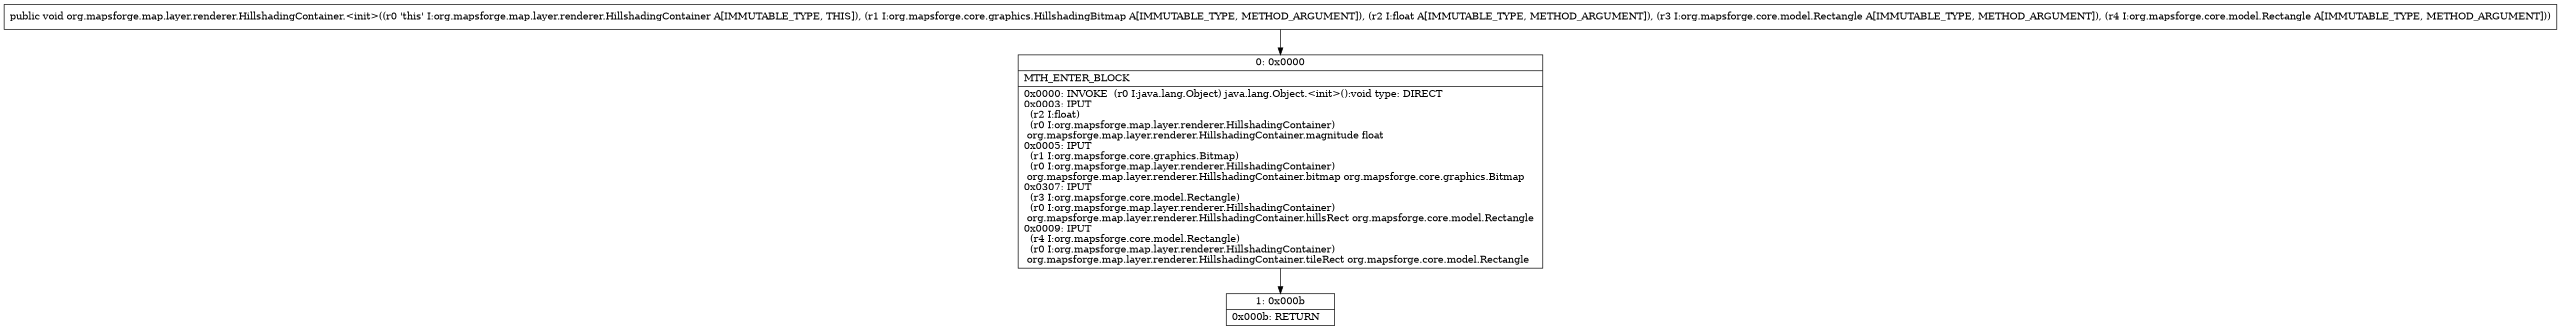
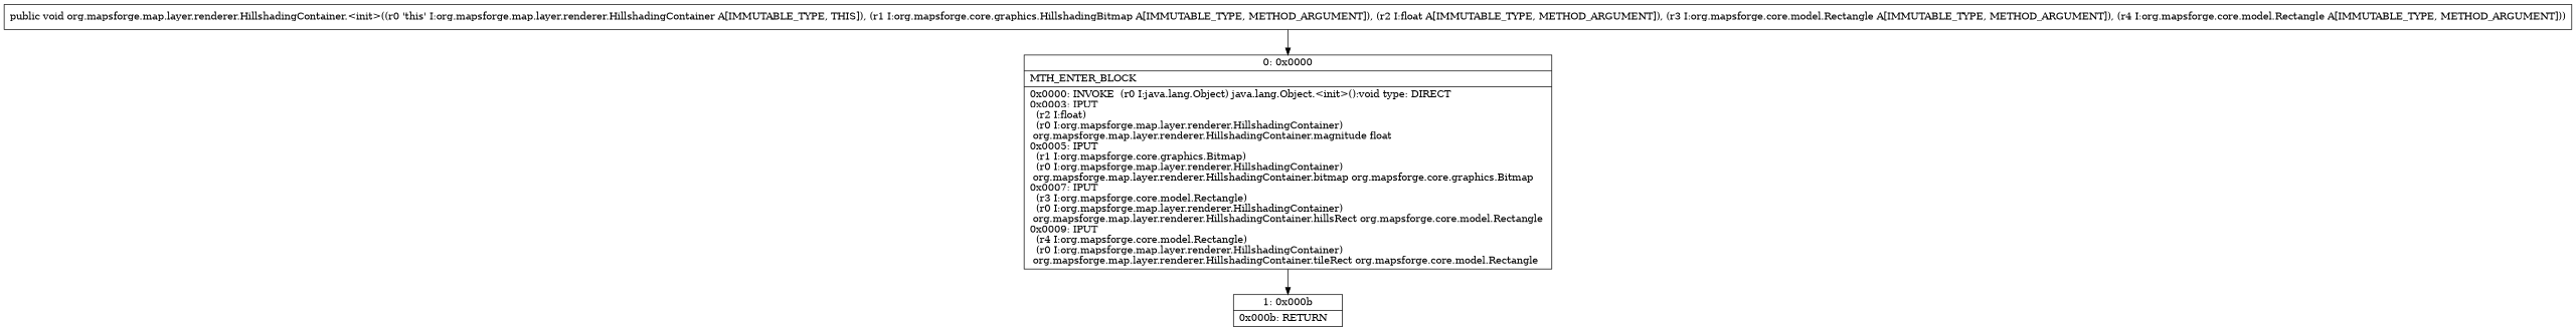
  digraph {
    node [shape=record]
-   n1 [label="{0\:\ 0x0000|MTH_ENTER_BLOCK\l|0x0000: INVOKE  (r0 I:java.lang.Object) java.lang.Object.\<init\>():void type: DIRECT \l0x0003: IPUT  \l  (r2 I:float)\l  (r0 I:org.mapsforge.map.layer.renderer.HillshadingContainer)\l org.mapsforge.map.layer.renderer.HillshadingContainer.magnitude float \l0x0005: IPUT  \l  (r1 I:org.mapsforge.core.graphics.Bitmap)\l  (r0 I:org.mapsforge.map.layer.renderer.HillshadingContainer)\l org.mapsforge.map.layer.renderer.HillshadingContainer.bitmap org.mapsforge.core.graphics.Bitmap \l0x0307: IPUT  \l  (r3 I:org.mapsforge.core.model.Rectangle)\l  (r0 I:org.mapsforge.map.layer.renderer.HillshadingContainer)\l org.mapsforge.map.layer.renderer.HillshadingContainer.hillsRect org.mapsforge.core.model.Rectangle \l0x0009: IPUT  \l  (r4 I:org.mapsforge.core.model.Rectangle)\l  (r0 I:org.mapsforge.map.layer.renderer.HillshadingContainer)\l org.mapsforge.map.layer.renderer.HillshadingContainer.tileRect org.mapsforge.core.model.Rectangle \l}"]
+   n1 [label="{0\:\ 0x0000|MTH_ENTER_BLOCK\l|0x0000: INVOKE  (r0 I:java.lang.Object) java.lang.Object.\<init\>():void type: DIRECT \l0x0003: IPUT  \l  (r2 I:float)\l  (r0 I:org.mapsforge.map.layer.renderer.HillshadingContainer)\l org.mapsforge.map.layer.renderer.HillshadingContainer.magnitude float \l0x0005: IPUT  \l  (r1 I:org.mapsforge.core.graphics.Bitmap)\l  (r0 I:org.mapsforge.map.layer.renderer.HillshadingContainer)\l org.mapsforge.map.layer.renderer.HillshadingContainer.bitmap org.mapsforge.core.graphics.Bitmap \l0x0007: IPUT  \l  (r3 I:org.mapsforge.core.model.Rectangle)\l  (r0 I:org.mapsforge.map.layer.renderer.HillshadingContainer)\l org.mapsforge.map.layer.renderer.HillshadingContainer.hillsRect org.mapsforge.core.model.Rectangle \l0x0009: IPUT  \l  (r4 I:org.mapsforge.core.model.Rectangle)\l  (r0 I:org.mapsforge.map.layer.renderer.HillshadingContainer)\l org.mapsforge.map.layer.renderer.HillshadingContainer.tileRect org.mapsforge.core.model.Rectangle \l}"]
    n2 [label="{1\:\ 0x000b|0x000b: RETURN   \l}"]
    n3 [label="{public void org.mapsforge.map.layer.renderer.HillshadingContainer.\<init\>((r0 'this' I:org.mapsforge.map.layer.renderer.HillshadingContainer A[IMMUTABLE_TYPE, THIS]), (r1 I:org.mapsforge.core.graphics.HillshadingBitmap A[IMMUTABLE_TYPE, METHOD_ARGUMENT]), (r2 I:float A[IMMUTABLE_TYPE, METHOD_ARGUMENT]), (r3 I:org.mapsforge.core.model.Rectangle A[IMMUTABLE_TYPE, METHOD_ARGUMENT]), (r4 I:org.mapsforge.core.model.Rectangle A[IMMUTABLE_TYPE, METHOD_ARGUMENT])) }"]
    n1 -> n2
    n3 -> n1
  }
